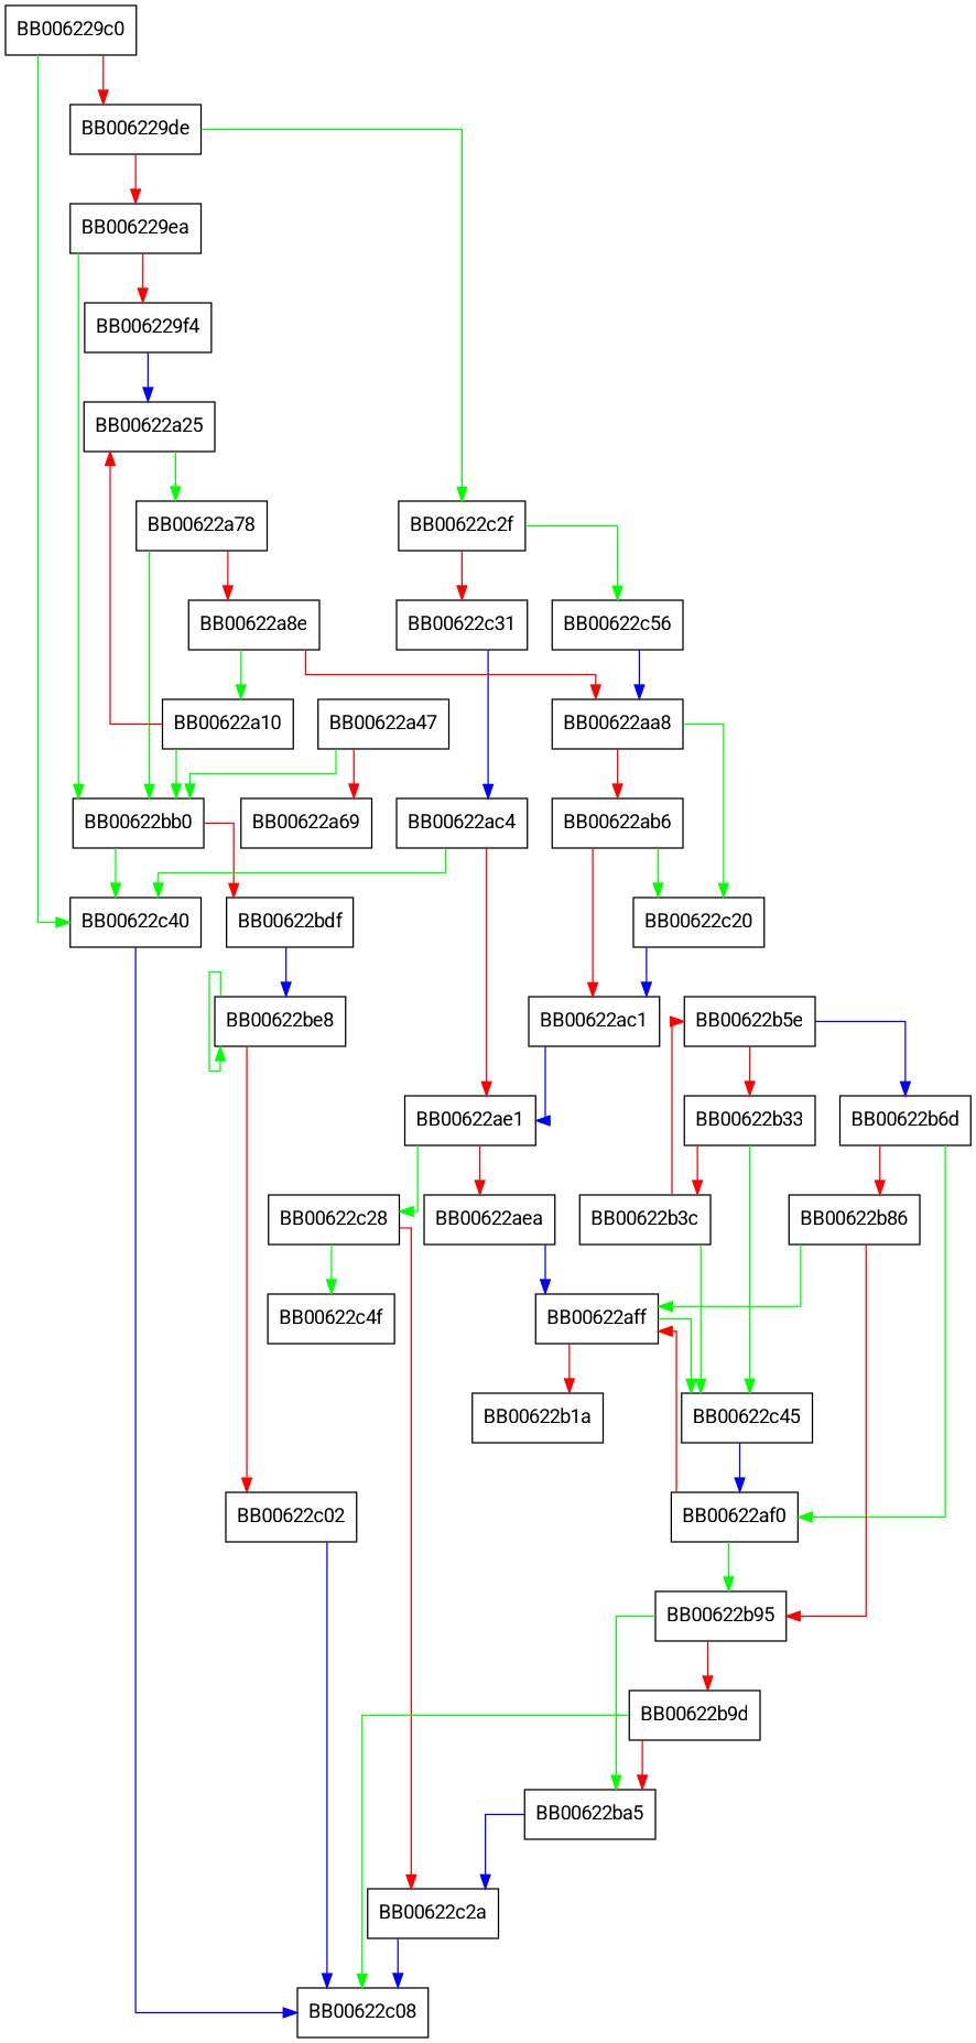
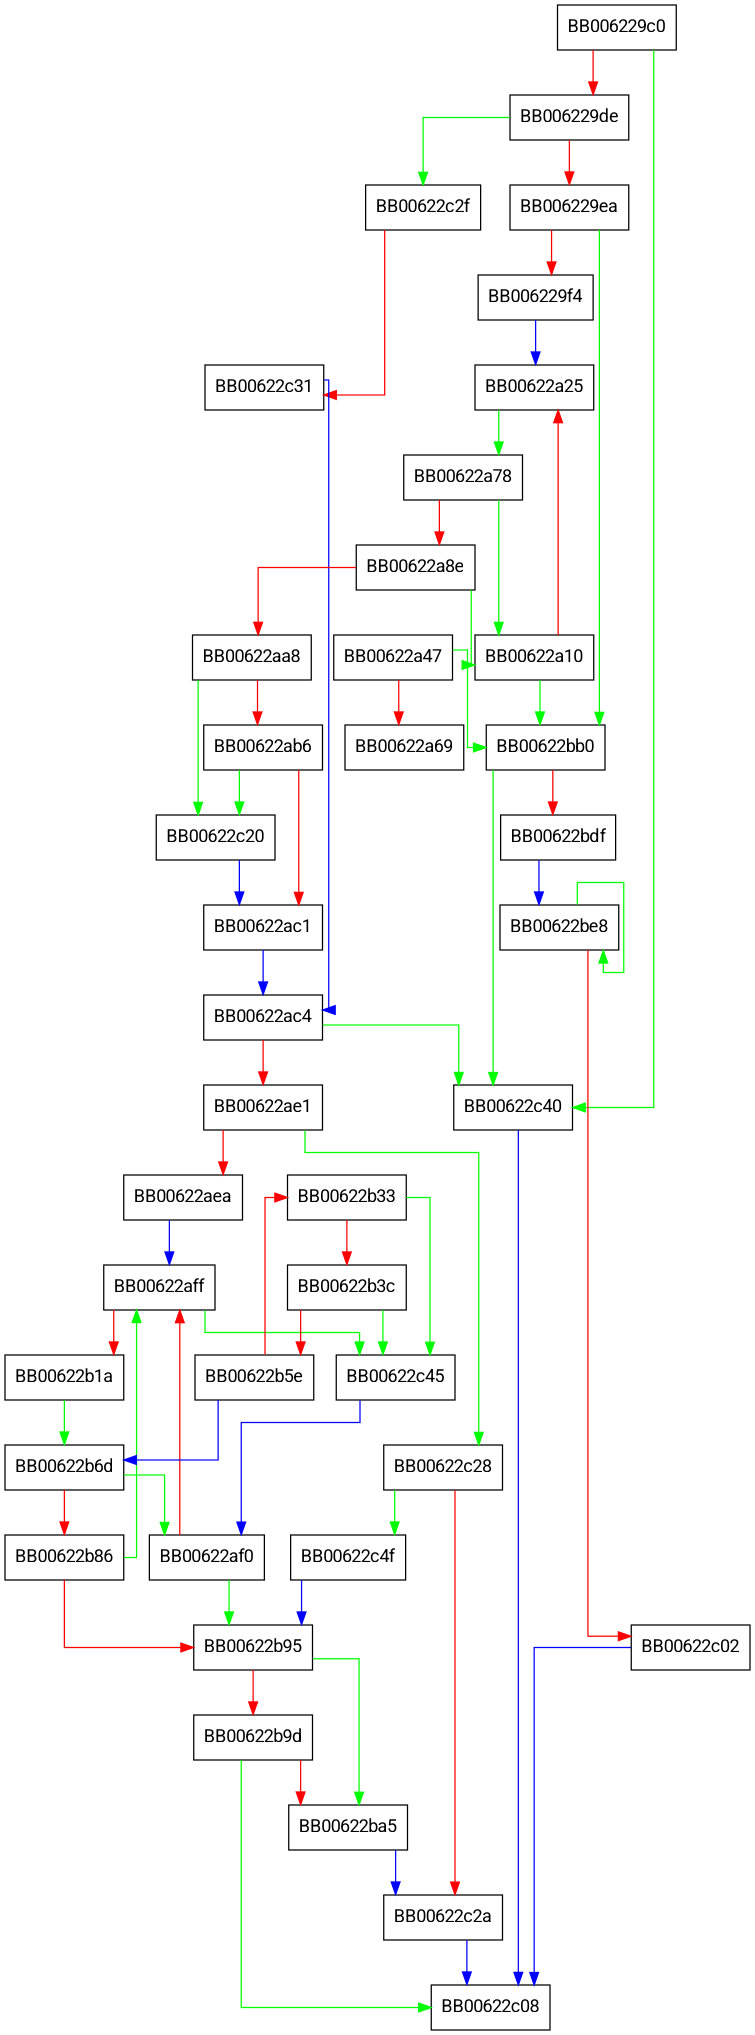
  digraph {
    fontname=Roboto
    splines=ortho
    node [fontname=Roboto shape=box]
    edge [color=green fontname=Roboto]
    BB006229c0
    BB00622c40
    BB006229de
    BB00622c08
    BB00622c2f
    BB006229ea
-   BB00622c56
    BB00622c31
    BB00622bb0
    BB006229f4
    BB00622aa8
    BB00622ac4
    BB00622bdf
    BB00622a25
    BB00622be8
    BB00622a78
    BB00622a8e
    BB00622a10
    BB00622a47
    BB00622a69
    BB00622c20
    BB00622ab6
    BB00622ac1
    BB00622ae1
    BB00622c28
    BB00622aea
    BB00622c2a
    BB00622c4f
    BB00622aff
    BB00622b95
    BB00622c45
    BB00622b1a
    BB00622af0
    BB00622b6d
    BB00622ba5
    BB00622b9d
    BB00622b86
    BB00622b33
    BB00622b3c
    BB00622b5e
    BB00622c02
    BB006229c0 -> BB00622c40
    BB006229c0 -> BB006229de [color=red]
    BB00622c40 -> BB00622c08 [color=blue]
    BB006229de -> BB00622c2f
    BB006229de -> BB006229ea [color=red]
-   BB00622c2f -> BB00622c56
    BB00622c2f -> BB00622c31 [color=red]
    BB006229ea -> BB00622bb0
    BB006229ea -> BB006229f4 [color=red]
-   BB00622c56 -> BB00622aa8 [color=blue]
    BB00622c31 -> BB00622ac4 [color=blue]
    BB00622bb0 -> BB00622c40
    BB00622bb0 -> BB00622bdf [color=red]
    BB006229f4 -> BB00622a25 [color=blue]
    BB00622aa8 -> BB00622c20
    BB00622aa8 -> BB00622ab6 [color=red]
    BB00622ac4 -> BB00622c40
    BB00622ac4 -> BB00622ae1 [color=red]
    BB00622bdf -> BB00622be8 [color=blue]
    BB00622a25 -> BB00622a78
    BB00622be8 -> BB00622be8
    BB00622be8 -> BB00622c02 [color=red]
-   BB00622a78 -> BB00622bb0
+   BB00622a78 -> BB00622a10
    BB00622a78 -> BB00622a8e [color=red]
    BB00622a8e -> BB00622aa8 [color=red]
    BB00622a8e -> BB00622a10
    BB00622a10 -> BB00622bb0
    BB00622a10 -> BB00622a25 [color=red]
    BB00622a47 -> BB00622bb0
    BB00622a47 -> BB00622a69 [color=red]
    BB00622c20 -> BB00622ac1 [color=blue]
    BB00622ab6 -> BB00622c20
    BB00622ab6 -> BB00622ac1 [color=red]
-   BB00622ac1 -> BB00622ae1 [color=blue]
+   BB00622ac1 -> BB00622ac4 [color=blue]
    BB00622ae1 -> BB00622c28
    BB00622ae1 -> BB00622aea [color=red]
    BB00622c28 -> BB00622c2a [color=red]
    BB00622c28 -> BB00622c4f
    BB00622aea -> BB00622aff [color=blue]
    BB00622c2a -> BB00622c08 [color=blue]
+   BB00622c4f -> BB00622b95 [color=blue]
    BB00622aff -> BB00622c45
    BB00622aff -> BB00622b1a [color=red]
    BB00622b95 -> BB00622ba5
    BB00622b95 -> BB00622b9d [color=red]
    BB00622c45 -> BB00622af0 [color=blue]
+   BB00622b1a -> BB00622b6d
    BB00622af0 -> BB00622aff [color=red]
    BB00622af0 -> BB00622b95
    BB00622b6d -> BB00622af0
    BB00622b6d -> BB00622b86 [color=red]
    BB00622ba5 -> BB00622c2a [color=blue]
    BB00622b9d -> BB00622c08
    BB00622b9d -> BB00622ba5 [color=red]
    BB00622b86 -> BB00622aff
    BB00622b86 -> BB00622b95 [color=red]
    BB00622b33 -> BB00622c45
    BB00622b33 -> BB00622b3c [color=red]
    BB00622b3c -> BB00622c45
    BB00622b3c -> BB00622b5e [color=red]
    BB00622b5e -> BB00622b6d [color=blue]
    BB00622b5e -> BB00622b33 [color=red]
    BB00622c02 -> BB00622c08 [color=blue]
  }
